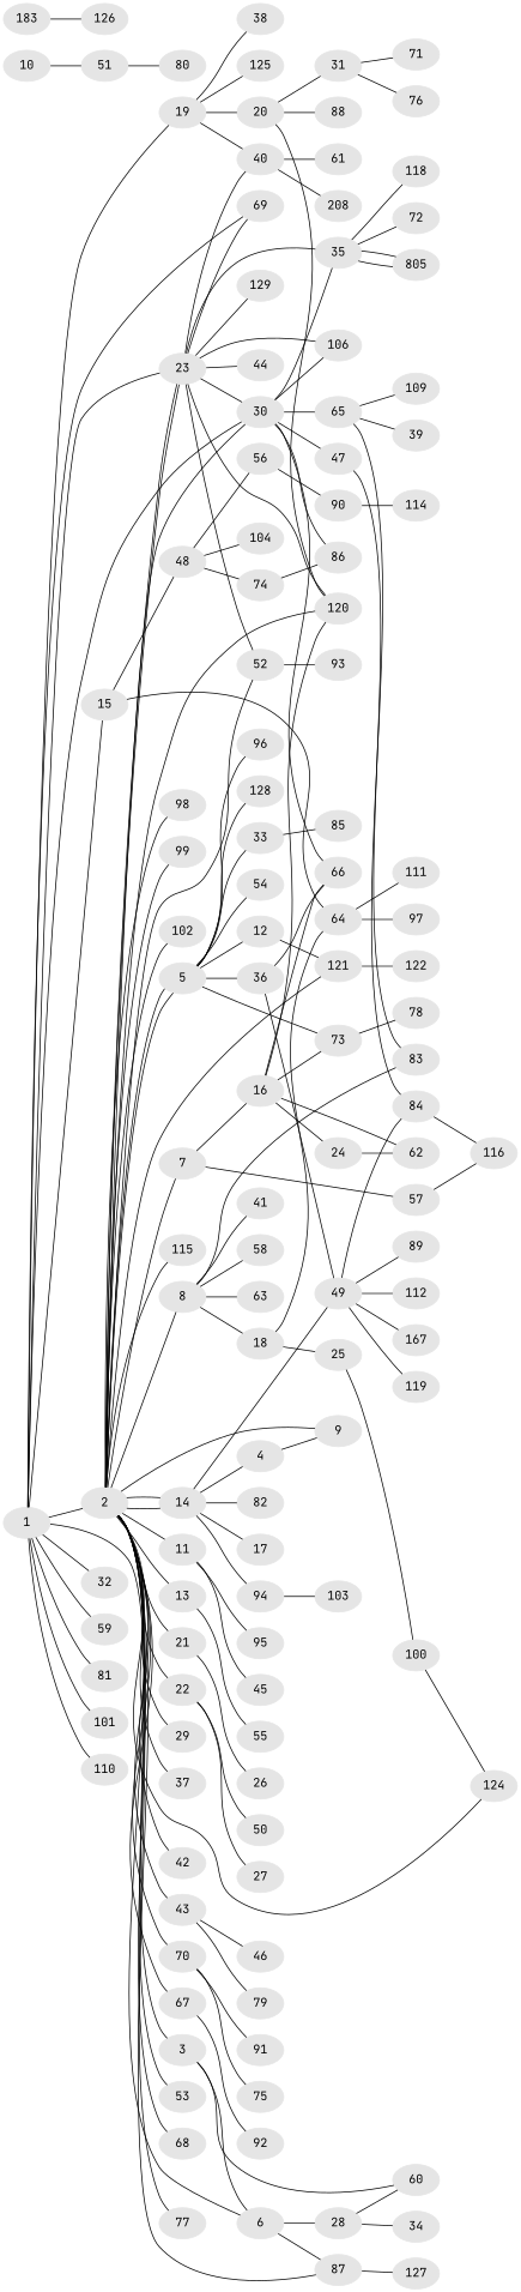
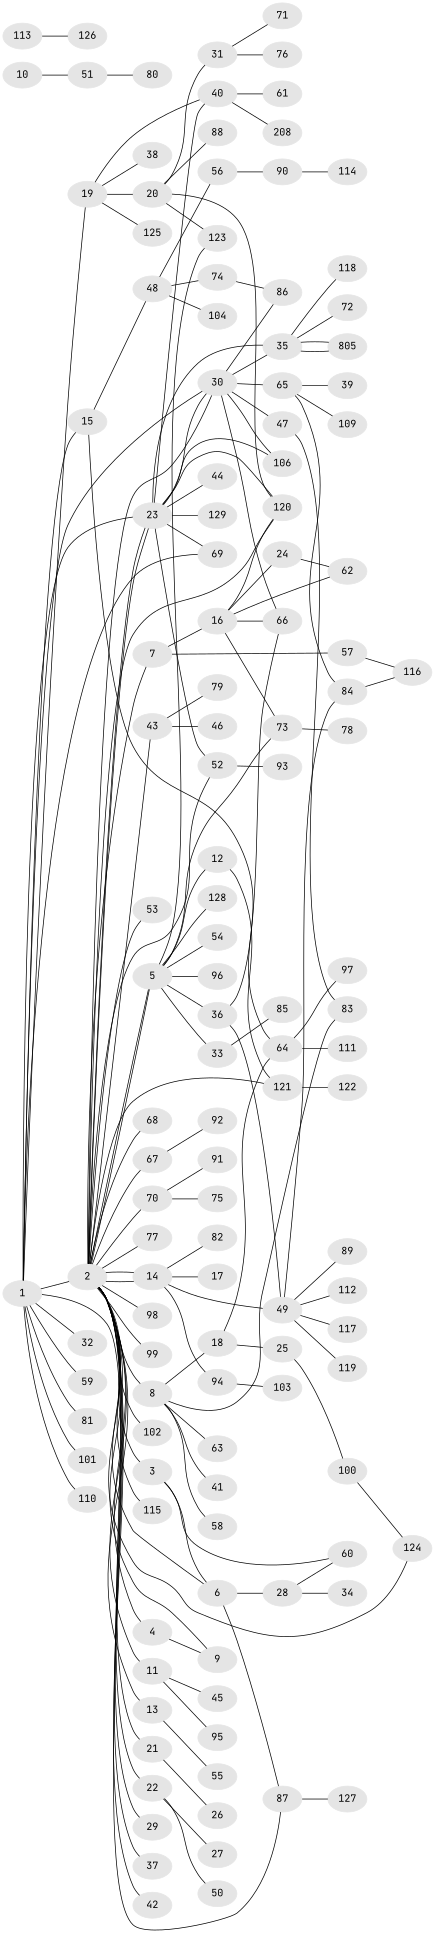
  graph {
    fontname="JetBrains Mono"
    rankdir=LR
    node [color=gray90 fontname="JetBrains Mono" style=filled]
    edge [fontname="JetBrains Mono"]
    1
    2
    15
    19
    23
    30
    32
    59
    69
    81
    87
    101
    110
    3
    4
    5
    6
    7
    8
    9
    11
    13
    14
    21
    22
    29
    37
    42
    43
    52
    53
    67
    68
    70
    77
    98
    99
    102
    115
    120
    121
    124
    64
    48
    20
    38
    40
    125
    35
    44
    106
    129
    66
    47
    65
    86
    127
    60
    12
    33
    36
    54
    73
    96
+   123
    128
    28
    16
    57
    18
    41
    58
    63
    83
    45
    95
    55
    17
    49
    82
    94
    26
    27
    50
    46
    79
    93
    97
    111
    92
    75
    91
    122
    10
    51
    85
    78
    34
    24
    62
    116
    25
    80
    84
    89
    112
-   117 [label=167]
+   117
    119
    103
    56
    74
    104
    100
    31
    88
    61
    n117 [label=208]
    71
    76
    72
    n121 [label=805]
    118
    39
    109
    90
    114
-   113 [label=183]
+   113
    126
    1 -- 2
    1 -- 15
    1 -- 19
    1 -- 23
    1 -- 30
    1 -- 32
    1 -- 59
    1 -- 69
    1 -- 81
    1 -- 87
    1 -- 101
    1 -- 110
    2 -- 23
    2 -- 23
    2 -- 30
    2 -- 3
-   14 -- 4
+   2 -- 4
    2 -- 5
    2 -- 5
    2 -- 6
    2 -- 7
    2 -- 8
    2 -- 9
    2 -- 11
    2 -- 13
    2 -- 14
    2 -- 14
    2 -- 21
    2 -- 22
    2 -- 29
    2 -- 37
    2 -- 42
    2 -- 43
    2 -- 52
    2 -- 53
    2 -- 67
    2 -- 68
    2 -- 70
    2 -- 77
    2 -- 98
    2 -- 99
    2 -- 102
    2 -- 115
    2 -- 120
    2 -- 121
    2 -- 124
    15 -- 64
    15 -- 48
    19 -- 20
    19 -- 38
    19 -- 40
    19 -- 125
    23 -- 30
    23 -- 69
    23 -- 52
    23 -- 120
    23 -- 40
    23 -- 35
    23 -- 44
    23 -- 106
    23 -- 129
    30 -- 35
    30 -- 106
    30 -- 66
    30 -- 47
    30 -- 65
    30 -- 86
    87 -- 127
    3 -- 6
    3 -- 60
    4 -- 9
    5 -- 12
    5 -- 33
    5 -- 36
    5 -- 54
    5 -- 73
    5 -- 96
+   5 -- 123
    5 -- 128
    6 -- 87
    6 -- 28
    7 -- 16
    7 -- 57
    8 -- 18
    8 -- 41
    8 -- 58
    8 -- 63
    8 -- 83
    11 -- 45
    11 -- 95
    13 -- 55
    14 -- 17
    14 -- 49
    14 -- 82
    14 -- 94
    21 -- 26
    22 -- 27
    22 -- 50
    43 -- 46
    43 -- 79
    52 -- 93
    67 -- 92
    70 -- 75
    70 -- 91
    121 -- 122
    64 -- 97
    64 -- 111
    48 -- 56
    48 -- 74
    48 -- 104
    20 -- 120
+   20 -- 123
    20 -- 31
    20 -- 88
    40 -- 61
    40 -- n117
    35 -- 72
    35 -- n121
    35 -- n121
    35 -- 118
    47 -- 83
    65 -- 84
    65 -- 39
    65 -- 109
    12 -- 121
    33 -- 85
    36 -- 66
    36 -- 49
    73 -- 78
    28 -- 60
    28 -- 34
    16 -- 120
    16 -- 66
    16 -- 73
    16 -- 24
    16 -- 62
    57 -- 116
    18 -- 64
    18 -- 25
    49 -- 84
    49 -- 89
    49 -- 112
    49 -- 117
    49 -- 119
    94 -- 103
    10 -- 51
    51 -- 80
    24 -- 62
    25 -- 100
    84 -- 116
    56 -- 90
    74 -- 86
    100 -- 124
    31 -- 71
    31 -- 76
    90 -- 114
    113 -- 126
  }
